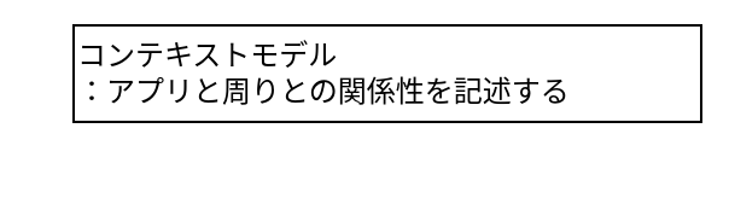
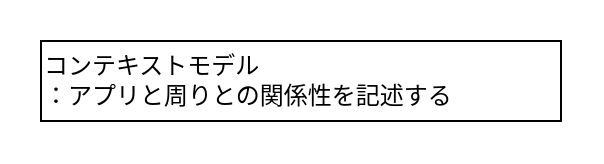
  <mxCell id="0" />
  <mxCell id="1" parent="0" />
- <mxCell id="2" value="コンテキストモデル&lt;br&gt;：アプリと周りとの関係性を記述する" style="rounded=0;whiteSpace=wrap;html=1;align=left;" vertex="1" parent="1"><mxGeometry x="30" y="10" width="260" height="40" as="geometry" /></mxCell>
+ <mxCell id="2" value="コンテキストモデル&lt;br&gt;：アプリと周りとの関係性を記述する" style="rounded=0;whiteSpace=wrap;html=1;align=left;" vertex="1" parent="1"><mxGeometry x="20" y="20" width="260" height="40" as="geometry" /></mxCell>
